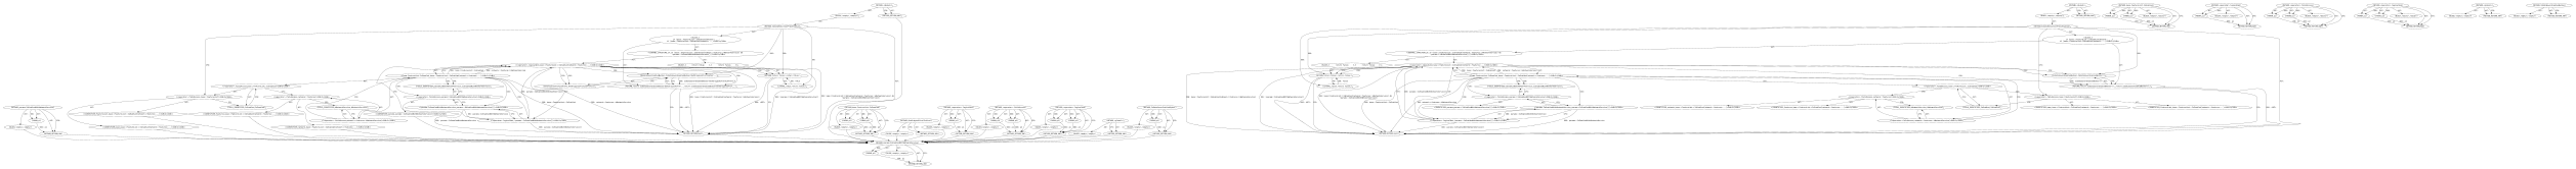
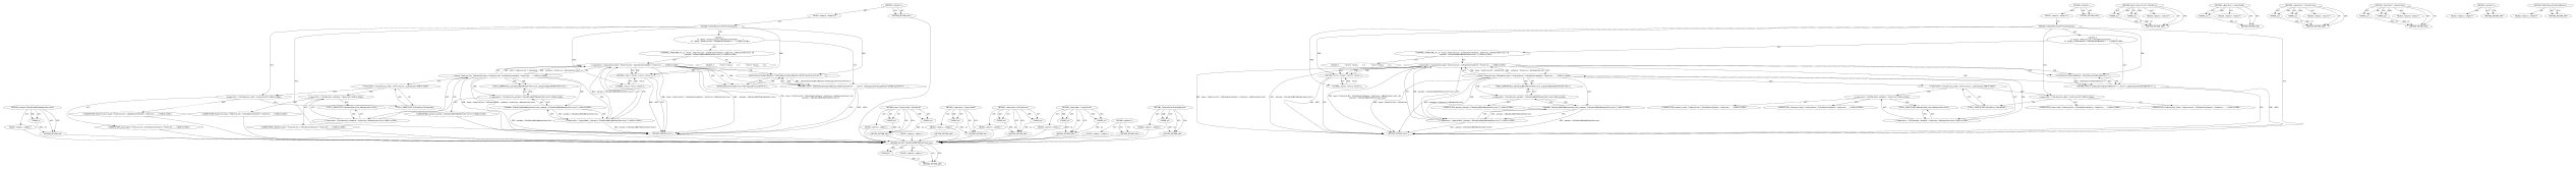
  digraph {
    fontname="JetBrains Mono"
    node [fontname="JetBrains Mono"]
    edge [fontname="JetBrains Mono"]
    n1 [label=<(METHOD,params.IsEnabledWithNetworkService)>]
    n2 [label=<(PARAM,p1)>]
    n3 [label=<(BLOCK,&lt;empty&gt;,&lt;empty&gt;)>]
    n4 [label=<(METHOD_RETURN,ANY)>]
    n5 [label=<(METHOD,&lt;global&gt;)<SUB>1</SUB>>]
    n6 [label=<(BLOCK,&lt;empty&gt;,&lt;empty&gt;)<SUB>1</SUB>>]
    n7 [label=<(METHOD_RETURN,ANY)<SUB>1</SUB>>]
    n8 [label=<(METHOD,IsDataReductionProxyEnabled)<SUB>1</SUB>>]
    n9 [label="<(BLOCK,{\n   if (base::FeatureList::IsEnabled(network::...,{\n   if (base::FeatureList::IsEnabled(network::...)<SUB>1</SUB>>"]
    n10 [label="<(&lt;operator&gt;.fieldAccess,base::FeatureList)<SUB>2</SUB>>"]
    n11 [label=<(RETURN,return false;,return false;)<SUB>4</SUB>>]
    n12 [label=<(LITERAL,false,return false;)<SUB>4</SUB>>]
    n13 [label=<(IsDataSaverEnabledByUser,IsDataSaverEnabledByUser())<SUB>6</SUB>>]
    n14 [label=<(METHOD_RETURN,bool)<SUB>1</SUB>>]
    n15 [label="<(CONTROL_STRUCTURE,IF,if (base::FeatureList::IsEnabled(network::features::kNetworkService) &amp;&amp;\n       !params::IsEnabledWithNetworkService()))<SUB>2</SUB>>"]
    n16 [label=<(RETURN,return IsDataSaverEnabledByUser();,return IsDataSaverEnabledByUser();)<SUB>6</SUB>>]
    n17 [label="<(&lt;operator&gt;.logicalAnd,base::FeatureList::IsEnabled(network::features:...)<SUB>2</SUB>>"]
    n18 [label=<(BLOCK,{      return false;    },{      return false;    })<SUB>3</SUB>>]
    n19 [label="<(base.FeatureList.IsEnabled,base::FeatureList::IsEnabled(network::features:...)<SUB>2</SUB>>"]
    n20 [label="<(&lt;operator&gt;.logicalNot,!params::IsEnabledWithNetworkService())<SUB>3</SUB>>"]
    n21 [label="<(&lt;operator&gt;.fieldAccess,base::FeatureList::IsEnabled)<SUB>2</SUB>>"]
    n22 [label="<(&lt;operator&gt;.fieldAccess,network::features::kNetworkService)<SUB>2</SUB>>"]
    n23 [label="<(params.IsEnabledWithNetworkService,params::IsEnabledWithNetworkService())<SUB>3</SUB>>"]
    n24 [label="<(&lt;operator&gt;.fieldAccess,params::IsEnabledWithNetworkService)<SUB>3</SUB>>"]
    n25 [label=<(FIELD_IDENTIFIER,IsEnabledWithNetworkService,IsEnabledWithNetworkService)<SUB>3</SUB>>]
    n26 [label=<(FIELD_IDENTIFIER,IsEnabled,IsEnabled)<SUB>2</SUB>>]
    n27 [label="<(&lt;operator&gt;.fieldAccess,network::features)<SUB>2</SUB>>"]
    n28 [label="<(IDENTIFIER,base,base::FeatureList::IsEnabled(network::features:...)<SUB>2</SUB>>"]
    n29 [label="<(IDENTIFIER,FeatureList,base::FeatureList::IsEnabled(network::features:...)<SUB>2</SUB>>"]
    n30 [label=<(FIELD_IDENTIFIER,kNetworkService,kNetworkService)<SUB>2</SUB>>]
    n31 [label="<(IDENTIFIER,network,base::FeatureList::IsEnabled(network::features:...)<SUB>2</SUB>>"]
    n32 [label="<(IDENTIFIER,features,base::FeatureList::IsEnabled(network::features:...)<SUB>2</SUB>>"]
    n33 [label="<(IDENTIFIER,params,params::IsEnabledWithNetworkService())<SUB>3</SUB>>"]
    n34 [label=<(METHOD,base.FeatureList.IsEnabled)>]
    n35 [label=<(PARAM,p1)>]
    n36 [label=<(PARAM,p2)>]
    n37 [label=<(BLOCK,&lt;empty&gt;,&lt;empty&gt;)>]
    n38 [label=<(METHOD_RETURN,ANY)>]
    n39 [label=<(METHOD,&lt;operator&gt;.logicalNot)>]
    n40 [label=<(PARAM,p1)>]
    n41 [label=<(BLOCK,&lt;empty&gt;,&lt;empty&gt;)>]
    n42 [label=<(METHOD_RETURN,ANY)>]
    n43 [label=<(METHOD,&lt;operator&gt;.fieldAccess)>]
    n44 [label=<(PARAM,p1)>]
    n45 [label=<(PARAM,p2)>]
    n46 [label=<(BLOCK,&lt;empty&gt;,&lt;empty&gt;)>]
    n47 [label=<(METHOD_RETURN,ANY)>]
    n48 [label=<(METHOD,&lt;operator&gt;.logicalAnd)>]
    n49 [label=<(PARAM,p1)>]
    n50 [label=<(PARAM,p2)>]
    n51 [label=<(BLOCK,&lt;empty&gt;,&lt;empty&gt;)>]
    n52 [label=<(METHOD_RETURN,ANY)>]
    n53 [label=<(METHOD,&lt;global&gt;)<SUB>1</SUB>>]
    n54 [label=<(BLOCK,&lt;empty&gt;,&lt;empty&gt;)>]
    n55 [label=<(METHOD_RETURN,ANY)>]
    n56 [label=<(METHOD,IsDataSaverEnabledByUser)>]
    n57 [label=<(BLOCK,&lt;empty&gt;,&lt;empty&gt;)>]
    n58 [label=<(METHOD_RETURN,ANY)>]
    n59 [label=<(METHOD,params.IsEnabledWithNetworkService)>]
    n60 [label=<(PARAM,p1)>]
    n61 [label=<(BLOCK,&lt;empty&gt;,&lt;empty&gt;)>]
    n62 [label=<(METHOD_RETURN,ANY)>]
    n63 [label=<(METHOD,&lt;global&gt;)<SUB>1</SUB>>]
    n64 [label=<(BLOCK,&lt;empty&gt;,&lt;empty&gt;)<SUB>1</SUB>>]
    n65 [label=<(METHOD_RETURN,ANY)<SUB>1</SUB>>]
    n66 [label=<(METHOD,IsDataReductionProxyEnabled)<SUB>1</SUB>>]
    n67 [label="<(BLOCK,{\n   if (base::FeatureList::IsEnabled(network::...,{\n   if (base::FeatureList::IsEnabled(network::...)<SUB>1</SUB>>"]
    n68 [label="<(&lt;operator&gt;.fieldAccess,base::FeatureList)<SUB>2</SUB>>"]
    n69 [label=<(RETURN,return false;,return false;)<SUB>4</SUB>>]
    n70 [label=<(LITERAL,false,return false;)<SUB>4</SUB>>]
    n71 [label=<(IsDataSaverEnabledByUser,IsDataSaverEnabledByUser(GetOriginalProfilePref...)<SUB>6</SUB>>]
    n72 [label=<(METHOD_RETURN,bool)<SUB>1</SUB>>]
    n73 [label="<(CONTROL_STRUCTURE,IF,if (base::FeatureList::IsEnabled(network::features::kNetworkService) &amp;&amp;\n       !params::IsEnabledWithNetworkService()))<SUB>2</SUB>>"]
    n74 [label=<(RETURN,return IsDataSaverEnabledByUser(GetOriginalProf...,return IsDataSaverEnabledByUser(GetOriginalProf...)<SUB>6</SUB>>]
    n75 [label="<(&lt;operator&gt;.logicalAnd,base::FeatureList::IsEnabled(network::features:...)<SUB>2</SUB>>"]
    n76 [label=<(BLOCK,{      return false;    },{      return false;    })<SUB>3</SUB>>]
    n77 [label="<(base.FeatureList.IsEnabled,base::FeatureList::IsEnabled(network::features:...)<SUB>2</SUB>>"]
    n78 [label="<(&lt;operator&gt;.logicalNot,!params::IsEnabledWithNetworkService())<SUB>3</SUB>>"]
    n79 [label=<(GetOriginalProfilePrefs,GetOriginalProfilePrefs())<SUB>6</SUB>>]
    n80 [label="<(&lt;operator&gt;.fieldAccess,base::FeatureList::IsEnabled)<SUB>2</SUB>>"]
    n81 [label="<(&lt;operator&gt;.fieldAccess,network::features::kNetworkService)<SUB>2</SUB>>"]
    n82 [label="<(params.IsEnabledWithNetworkService,params::IsEnabledWithNetworkService())<SUB>3</SUB>>"]
    n83 [label="<(&lt;operator&gt;.fieldAccess,params::IsEnabledWithNetworkService)<SUB>3</SUB>>"]
    n84 [label=<(FIELD_IDENTIFIER,IsEnabledWithNetworkService,IsEnabledWithNetworkService)<SUB>3</SUB>>]
    n85 [label=<(FIELD_IDENTIFIER,IsEnabled,IsEnabled)<SUB>2</SUB>>]
    n86 [label="<(&lt;operator&gt;.fieldAccess,network::features)<SUB>2</SUB>>"]
    n87 [label="<(IDENTIFIER,base,base::FeatureList::IsEnabled(network::features:...)<SUB>2</SUB>>"]
    n88 [label="<(IDENTIFIER,FeatureList,base::FeatureList::IsEnabled(network::features:...)<SUB>2</SUB>>"]
    n89 [label=<(FIELD_IDENTIFIER,kNetworkService,kNetworkService)<SUB>2</SUB>>]
    n90 [label="<(IDENTIFIER,network,base::FeatureList::IsEnabled(network::features:...)<SUB>2</SUB>>"]
    n91 [label="<(IDENTIFIER,features,base::FeatureList::IsEnabled(network::features:...)<SUB>2</SUB>>"]
    n92 [label="<(IDENTIFIER,params,params::IsEnabledWithNetworkService())<SUB>3</SUB>>"]
    n93 [label=<(METHOD,base.FeatureList.IsEnabled)>]
    n94 [label=<(PARAM,p1)>]
    n95 [label=<(PARAM,p2)>]
    n96 [label=<(BLOCK,&lt;empty&gt;,&lt;empty&gt;)>]
    n97 [label=<(METHOD_RETURN,ANY)>]
-   n98 [label=<(METHOD,GetOriginalProfilePrefs)>]
    n99 [label=<(BLOCK,&lt;empty&gt;,&lt;empty&gt;)>]
    n100 [label=<(METHOD_RETURN,ANY)>]
    n101 [label=<(METHOD,&lt;operator&gt;.logicalNot)>]
    n102 [label=<(PARAM,p1)>]
    n103 [label=<(BLOCK,&lt;empty&gt;,&lt;empty&gt;)>]
    n104 [label=<(METHOD_RETURN,ANY)>]
    n105 [label=<(METHOD,&lt;operator&gt;.fieldAccess)>]
    n106 [label=<(PARAM,p1)>]
    n107 [label=<(PARAM,p2)>]
    n108 [label=<(BLOCK,&lt;empty&gt;,&lt;empty&gt;)>]
    n109 [label=<(METHOD_RETURN,ANY)>]
    n110 [label=<(METHOD,&lt;operator&gt;.logicalAnd)>]
    n111 [label=<(PARAM,p1)>]
    n112 [label=<(PARAM,p2)>]
    n113 [label=<(BLOCK,&lt;empty&gt;,&lt;empty&gt;)>]
    n114 [label=<(METHOD_RETURN,ANY)>]
    n115 [label=<(METHOD,&lt;global&gt;)<SUB>1</SUB>>]
    n116 [label=<(BLOCK,&lt;empty&gt;,&lt;empty&gt;)>]
    n117 [label=<(METHOD_RETURN,ANY)>]
    n118 [label=<(METHOD,IsDataSaverEnabledByUser)>]
    n119 [label=<(PARAM,p1)>]
    n120 [label=<(BLOCK,&lt;empty&gt;,&lt;empty&gt;)>]
    n121 [label=<(METHOD_RETURN,ANY)>]
    n1 -> n2 [label="AST: "]
    n1 -> n2 [label="DDG: "]
    n1 -> n3 [label="AST: "]
    n1 -> n4 [label="AST: "]
    n1 -> n4 [label="CFG: "]
    n2 -> n4 [label="DDG: p1"]
    n5 -> n6 [label="AST: "]
    n5 -> n7 [label="AST: "]
    n5 -> n7 [label="CFG: "]
    n6 -> n8 [label="AST: "]
    n8 -> n9 [label="AST: "]
    n8 -> n10 [label="CFG: "]
    n8 -> n11 [label="DDG: "]
    n8 -> n12 [label="DDG: "]
    n8 -> n13 [label="DDG: "]
    n8 -> n14 [label="AST: "]
    n9 -> n15 [label="AST: "]
    n9 -> n16 [label="AST: "]
    n10 -> n26 [label="CFG: "]
    n10 -> n28 [label="AST: "]
    n10 -> n29 [label="AST: "]
    n11 -> n12 [label="AST: "]
    n11 -> n14 [label="CFG: "]
    n11 -> n14 [label="DDG: &lt;RET&gt;"]
    n12 -> n11 [label="DDG: false"]
    n13 -> n16 [label="CFG: "]
    n13 -> n16 [label="DDG: IsDataSaverEnabledByUser()"]
    n15 -> n17 [label="AST: "]
    n15 -> n18 [label="AST: "]
    n16 -> n13 [label="AST: "]
    n16 -> n14 [label="CFG: "]
    n16 -> n14 [label="DDG: &lt;RET&gt;"]
    n17 -> n11 [label="CFG: "]
    n17 -> n11 [label="CDG: "]
    n17 -> n13 [label="CFG: "]
    n17 -> n13 [label="CDG: "]
    n17 -> n14 [label="DDG: base::FeatureList::IsEnabled(network::features::kNetworkService)"]
    n17 -> n14 [label="DDG: !params::IsEnabledWithNetworkService()"]
    n17 -> n14 [label="DDG: base::FeatureList::IsEnabled(network::features::kNetworkService) &amp;&amp;\n       !params::IsEnabledWithNetworkService()"]
    n17 -> n16 [label="CDG: "]
    n17 -> n19 [label="AST: "]
    n17 -> n20 [label="AST: "]
    n18 -> n11 [label="AST: "]
    n19 -> n14 [label="DDG: base::FeatureList::IsEnabled"]
    n19 -> n14 [label="DDG: network::features::kNetworkService"]
    n19 -> n17 [label="CFG: "]
    n19 -> n17 [label="DDG: base::FeatureList::IsEnabled"]
    n19 -> n17 [label="DDG: network::features::kNetworkService"]
    n19 -> n20 [label="CDG: "]
    n19 -> n21 [label="AST: "]
    n19 -> n22 [label="AST: "]
    n19 -> n23 [label="CDG: "]
    n19 -> n24 [label="CDG: "]
    n19 -> n25 [label="CFG: "]
    n19 -> n25 [label="CDG: "]
    n20 -> n14 [label="DDG: params::IsEnabledWithNetworkService()"]
    n20 -> n17 [label="CFG: "]
    n20 -> n17 [label="DDG: params::IsEnabledWithNetworkService()"]
    n20 -> n23 [label="AST: "]
    n21 -> n10 [label="AST: "]
    n21 -> n26 [label="AST: "]
    n21 -> n27 [label="CFG: "]
    n22 -> n19 [label="CFG: "]
    n22 -> n27 [label="AST: "]
    n22 -> n30 [label="AST: "]
    n23 -> n14 [label="DDG: params::IsEnabledWithNetworkService"]
    n23 -> n20 [label="CFG: "]
    n23 -> n20 [label="DDG: params::IsEnabledWithNetworkService"]
    n23 -> n24 [label="AST: "]
    n24 -> n23 [label="CFG: "]
    n24 -> n25 [label="AST: "]
    n24 -> n33 [label="AST: "]
    n25 -> n24 [label="CFG: "]
    n26 -> n21 [label="CFG: "]
    n27 -> n30 [label="CFG: "]
    n27 -> n31 [label="AST: "]
    n27 -> n32 [label="AST: "]
    n30 -> n22 [label="CFG: "]
    n34 -> n35 [label="AST: "]
    n34 -> n35 [label="DDG: "]
    n34 -> n36 [label="AST: "]
    n34 -> n36 [label="DDG: "]
    n34 -> n37 [label="AST: "]
    n34 -> n38 [label="AST: "]
    n34 -> n38 [label="CFG: "]
    n35 -> n38 [label="DDG: p1"]
    n36 -> n38 [label="DDG: p2"]
    n39 -> n40 [label="AST: "]
    n39 -> n40 [label="DDG: "]
    n39 -> n41 [label="AST: "]
    n39 -> n42 [label="AST: "]
    n39 -> n42 [label="CFG: "]
    n40 -> n42 [label="DDG: p1"]
    n43 -> n44 [label="AST: "]
    n43 -> n44 [label="DDG: "]
    n43 -> n45 [label="AST: "]
    n43 -> n45 [label="DDG: "]
    n43 -> n46 [label="AST: "]
    n43 -> n47 [label="AST: "]
    n43 -> n47 [label="CFG: "]
    n44 -> n47 [label="DDG: p1"]
    n45 -> n47 [label="DDG: p2"]
    n48 -> n49 [label="AST: "]
    n48 -> n49 [label="DDG: "]
    n48 -> n50 [label="AST: "]
    n48 -> n50 [label="DDG: "]
    n48 -> n51 [label="AST: "]
    n48 -> n52 [label="AST: "]
    n48 -> n52 [label="CFG: "]
    n49 -> n52 [label="DDG: p1"]
    n50 -> n52 [label="DDG: p2"]
    n53 -> n54 [label="AST: "]
    n53 -> n55 [label="AST: "]
    n53 -> n55 [label="CFG: "]
    n56 -> n57 [label="AST: "]
    n56 -> n58 [label="AST: "]
    n56 -> n58 [label="CFG: "]
    n59 -> n60 [label="AST: "]
    n59 -> n60 [label="DDG: "]
    n59 -> n61 [label="AST: "]
    n59 -> n62 [label="AST: "]
    n59 -> n62 [label="CFG: "]
    n60 -> n62 [label="DDG: p1"]
    n61 -> n1
    n62 -> n1
    n63 -> n64 [label="AST: "]
    n63 -> n65 [label="AST: "]
    n63 -> n65 [label="CFG: "]
    n64 -> n66 [label="AST: "]
    n65 -> n1
    n66 -> n67 [label="AST: "]
    n66 -> n68 [label="CFG: "]
    n66 -> n69 [label="DDG: "]
    n66 -> n70 [label="DDG: "]
    n66 -> n71 [label="DDG: "]
    n66 -> n72 [label="AST: "]
    n67 -> n73 [label="AST: "]
    n67 -> n74 [label="AST: "]
    n68 -> n85 [label="CFG: "]
    n68 -> n87 [label="AST: "]
    n68 -> n88 [label="AST: "]
    n69 -> n70 [label="AST: "]
    n69 -> n72 [label="CFG: "]
    n69 -> n72 [label="DDG: &lt;RET&gt;"]
    n70 -> n69 [label="DDG: false"]
    n71 -> n74 [label="CFG: "]
    n71 -> n74 [label="DDG: IsDataSaverEnabledByUser(GetOriginalProfilePrefs())"]
    n71 -> n79 [label="AST: "]
    n72 -> n1
    n73 -> n75 [label="AST: "]
    n73 -> n76 [label="AST: "]
    n74 -> n71 [label="AST: "]
    n74 -> n72 [label="CFG: "]
    n74 -> n72 [label="DDG: &lt;RET&gt;"]
    n75 -> n69 [label="CFG: "]
    n75 -> n69 [label="CDG: "]
    n75 -> n71 [label="CDG: "]
    n75 -> n72 [label="DDG: base::FeatureList::IsEnabled(network::features::kNetworkService)"]
    n75 -> n72 [label="DDG: !params::IsEnabledWithNetworkService()"]
    n75 -> n72 [label="DDG: base::FeatureList::IsEnabled(network::features::kNetworkService) &amp;&amp;\n       !params::IsEnabledWithNetworkService()"]
    n75 -> n74 [label="CDG: "]
    n75 -> n77 [label="AST: "]
    n75 -> n78 [label="AST: "]
    n75 -> n79 [label="CFG: "]
    n75 -> n79 [label="CDG: "]
    n76 -> n69 [label="AST: "]
    n77 -> n72 [label="DDG: base::FeatureList::IsEnabled"]
    n77 -> n72 [label="DDG: network::features::kNetworkService"]
    n77 -> n75 [label="CFG: "]
    n77 -> n75 [label="DDG: base::FeatureList::IsEnabled"]
    n77 -> n75 [label="DDG: network::features::kNetworkService"]
    n77 -> n78 [label="CDG: "]
    n77 -> n80 [label="AST: "]
    n77 -> n81 [label="AST: "]
    n77 -> n82 [label="CDG: "]
    n77 -> n83 [label="CDG: "]
    n77 -> n84 [label="CFG: "]
    n77 -> n84 [label="CDG: "]
    n78 -> n72 [label="DDG: params::IsEnabledWithNetworkService()"]
    n78 -> n75 [label="CFG: "]
    n78 -> n75 [label="DDG: params::IsEnabledWithNetworkService()"]
    n78 -> n82 [label="AST: "]
    n79 -> n71 [label="CFG: "]
    n80 -> n68 [label="AST: "]
    n80 -> n85 [label="AST: "]
    n80 -> n86 [label="CFG: "]
    n81 -> n77 [label="CFG: "]
    n81 -> n86 [label="AST: "]
    n81 -> n89 [label="AST: "]
    n82 -> n72 [label="DDG: params::IsEnabledWithNetworkService"]
    n82 -> n78 [label="CFG: "]
    n82 -> n78 [label="DDG: params::IsEnabledWithNetworkService"]
    n82 -> n83 [label="AST: "]
    n83 -> n82 [label="CFG: "]
    n83 -> n84 [label="AST: "]
    n83 -> n92 [label="AST: "]
    n84 -> n83 [label="CFG: "]
    n85 -> n80 [label="CFG: "]
    n86 -> n89 [label="CFG: "]
    n86 -> n90 [label="AST: "]
    n86 -> n91 [label="AST: "]
    n87 -> n1
    n88 -> n1
    n89 -> n81 [label="CFG: "]
    n90 -> n1
    n91 -> n1
    n92 -> n1
    n93 -> n94 [label="AST: "]
    n93 -> n94 [label="DDG: "]
    n93 -> n95 [label="AST: "]
    n93 -> n95 [label="DDG: "]
    n93 -> n96 [label="AST: "]
    n93 -> n97 [label="AST: "]
    n93 -> n97 [label="CFG: "]
    n94 -> n97 [label="DDG: p1"]
    n95 -> n97 [label="DDG: p2"]
    n96 -> n1
    n97 -> n1
-   n98 -> n99 [label="AST: "]
-   n98 -> n100 [label="AST: "]
-   n98 -> n100 [label="CFG: "]
    n99 -> n1
    n100 -> n1
    n101 -> n102 [label="AST: "]
    n101 -> n102 [label="DDG: "]
    n101 -> n103 [label="AST: "]
    n101 -> n104 [label="AST: "]
    n101 -> n104 [label="CFG: "]
    n102 -> n104 [label="DDG: p1"]
    n103 -> n1
    n104 -> n1
    n105 -> n106 [label="AST: "]
    n105 -> n106 [label="DDG: "]
    n105 -> n107 [label="AST: "]
    n105 -> n107 [label="DDG: "]
    n105 -> n108 [label="AST: "]
    n105 -> n109 [label="AST: "]
    n105 -> n109 [label="CFG: "]
    n106 -> n109 [label="DDG: p1"]
    n107 -> n109 [label="DDG: p2"]
    n108 -> n1
    n109 -> n1
    n110 -> n111 [label="AST: "]
    n110 -> n111 [label="DDG: "]
    n110 -> n112 [label="AST: "]
    n110 -> n112 [label="DDG: "]
    n110 -> n113 [label="AST: "]
    n110 -> n114 [label="AST: "]
    n110 -> n114 [label="CFG: "]
    n111 -> n114 [label="DDG: p1"]
    n112 -> n114 [label="DDG: p2"]
    n113 -> n1
    n114 -> n1
    n115 -> n116 [label="AST: "]
    n115 -> n117 [label="AST: "]
    n115 -> n117 [label="CFG: "]
    n116 -> n1
    n117 -> n1
    n118 -> n119 [label="AST: "]
    n118 -> n119 [label="DDG: "]
    n118 -> n120 [label="AST: "]
    n118 -> n121 [label="AST: "]
    n118 -> n121 [label="CFG: "]
    n119 -> n121 [label="DDG: p1"]
    n120 -> n1
    n121 -> n1
  }
